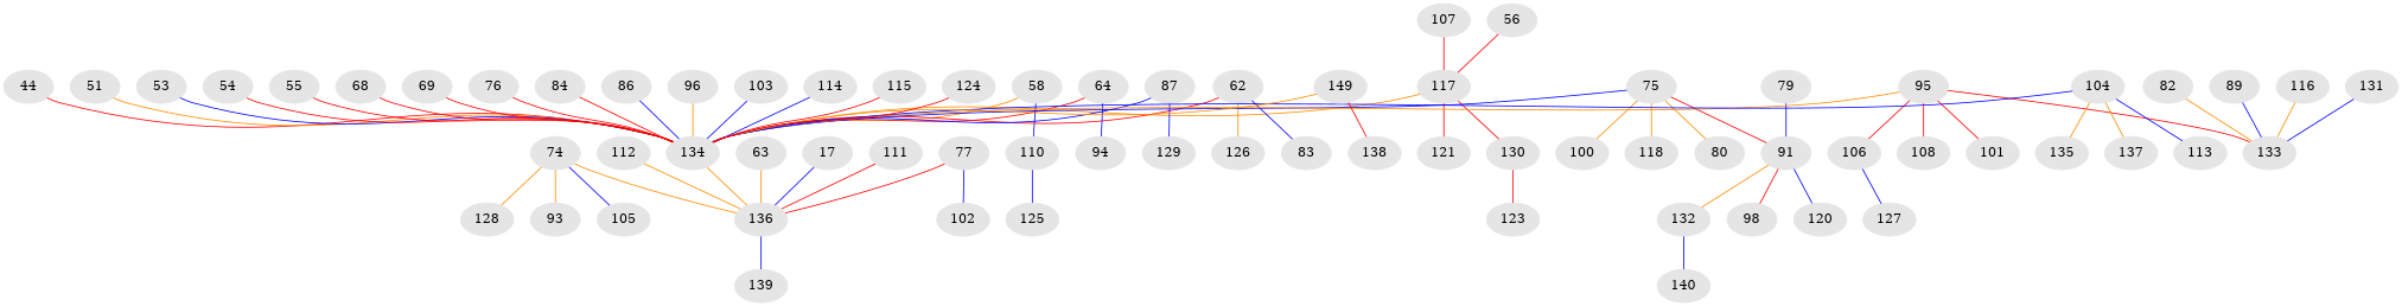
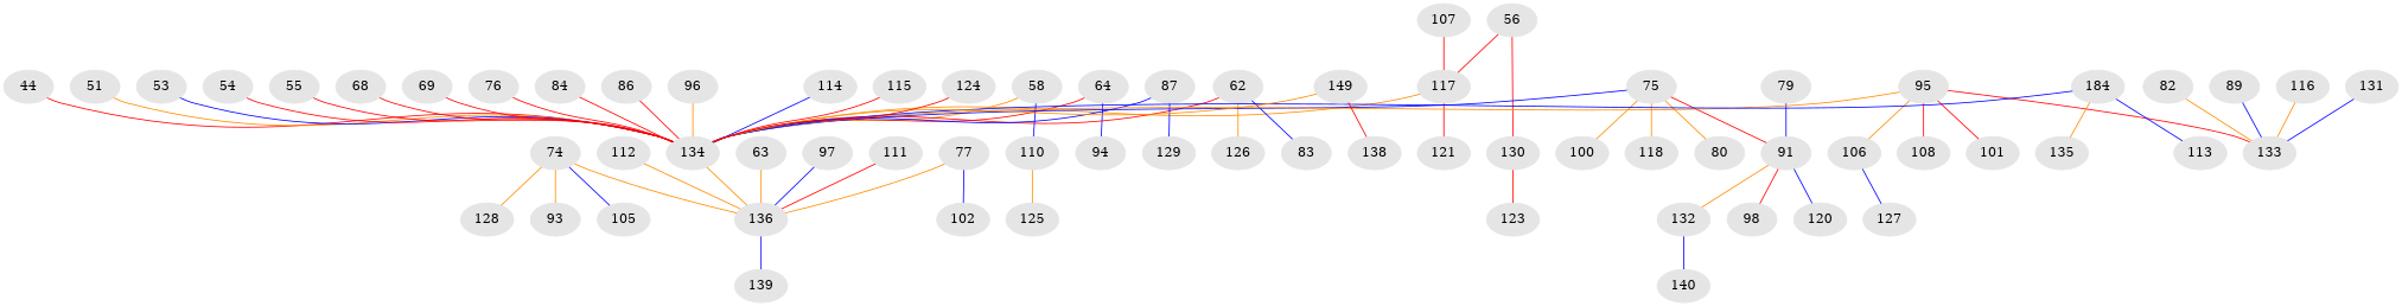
  graph {
    node [color=gray90 style=filled]
    edge [color=red]
    134 [super="+22+99+13+60+30+31+42+49"]
    136 [super="+27+81+90"]
    44
    51
    53
    54
    55
    117 [super="+43"]
    121
    130
    56
    58
    110
    125
    62 [super="+19+15+61"]
    83
    126
    139
    63
    64
    94
    68
    69
    74 [super="+71"]
    93
    105
    128
    75 [super="+9+20+21"]
    80
    91 [super="+85"]
    100
    118
    98
    120
    132 [super="+72+88+92+119"]
    76
    77 [super="+40"]
    102
    79
    133 [super="+65+78+73+122"]
    82
    84
    86
    87
    129
    89
    140
    95 [super="+67"]
    101
    106
    108
    127
    96
-   97 [label=17]
-   103
-   104
+   97
+   104 [label=184]
    113
    135
-   137
    107
    n61 [label=149]
    138
    111
    112
    114
    115
    116
    123
    124
    131
    134 -- 136 [color=darkorange]
    136 -- 139 [color=blue]
    44 -- 134
    51 -- 134 [color=darkorange]
    53 -- 134 [color=blue]
    54 -- 134
    55 -- 134
    117 -- 134 [color=darkorange]
    117 -- 121
-   117 -- 130
+   56 -- 130
    130 -- 123
    56 -- 117
    58 -- 134 [color=darkorange]
    58 -- 110 [color=blue]
-   110 -- 125 [color=blue]
+   110 -- 125 [color=darkorange]
    62 -- 134
    62 -- 83 [color=blue]
    62 -- 126 [color=darkorange]
    63 -- 136 [color=darkorange]
    64 -- 134
    64 -- 94 [color=blue]
    68 -- 134
    69 -- 134
    74 -- 136 [color=darkorange]
    74 -- 93 [color=darkorange]
    74 -- 105 [color=blue]
    74 -- 128 [color=darkorange]
    75 -- 134 [color=blue]
    75 -- 80 [color=darkorange]
    75 -- 91
    75 -- 100 [color=darkorange]
    75 -- 118 [color=darkorange]
    91 -- 98
    91 -- 120 [color=blue]
    91 -- 132 [color=darkorange]
    132 -- 140 [color=blue]
    76 -- 134
-   77 -- 136
+   77 -- 136 [color=darkorange]
    77 -- 102 [color=blue]
    79 -- 91 [color=blue]
    82 -- 133 [color=darkorange]
    84 -- 134
-   86 -- 134 [color=blue]
+   86 -- 134
    87 -- 134 [color=blue]
    87 -- 129 [color=blue]
    89 -- 133 [color=blue]
    95 -- 134 [color=darkorange]
    95 -- 133
    95 -- 101
-   95 -- 106
+   95 -- 106 [color=darkorange]
    95 -- 108
    106 -- 127 [color=blue]
    96 -- 134 [color=darkorange]
    97 -- 136 [color=blue]
-   103 -- 134 [color=blue]
    104 -- 134 [color=blue]
    104 -- 113 [color=blue]
    104 -- 135 [color=darkorange]
-   104 -- 137 [color=darkorange]
    107 -- 117
    n61 -- 134 [color=darkorange]
    n61 -- 138
    111 -- 136
    112 -- 136 [color=darkorange]
    114 -- 134 [color=blue]
    115 -- 134
    116 -- 133 [color=darkorange]
    124 -- 134
    131 -- 133 [color=blue]
  }
